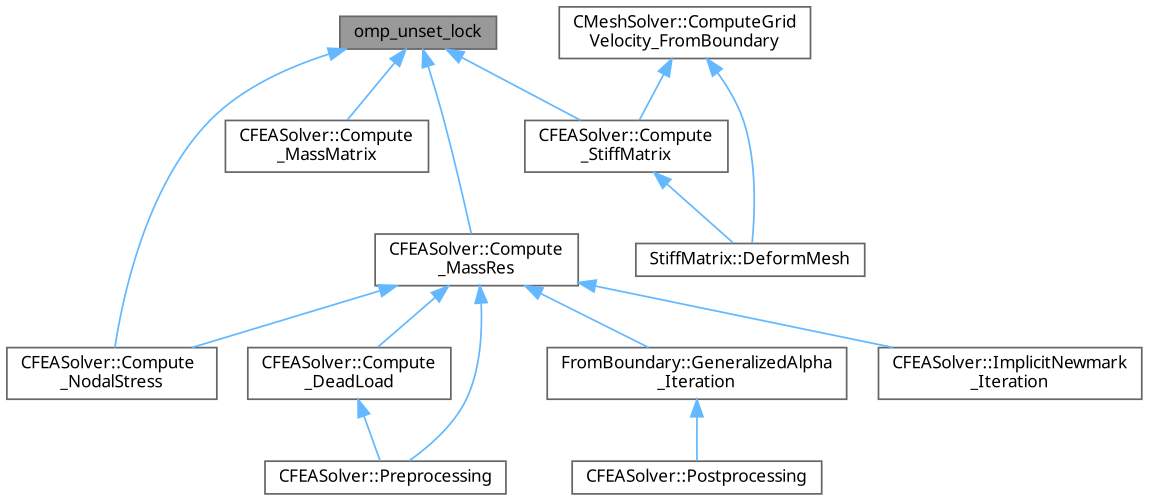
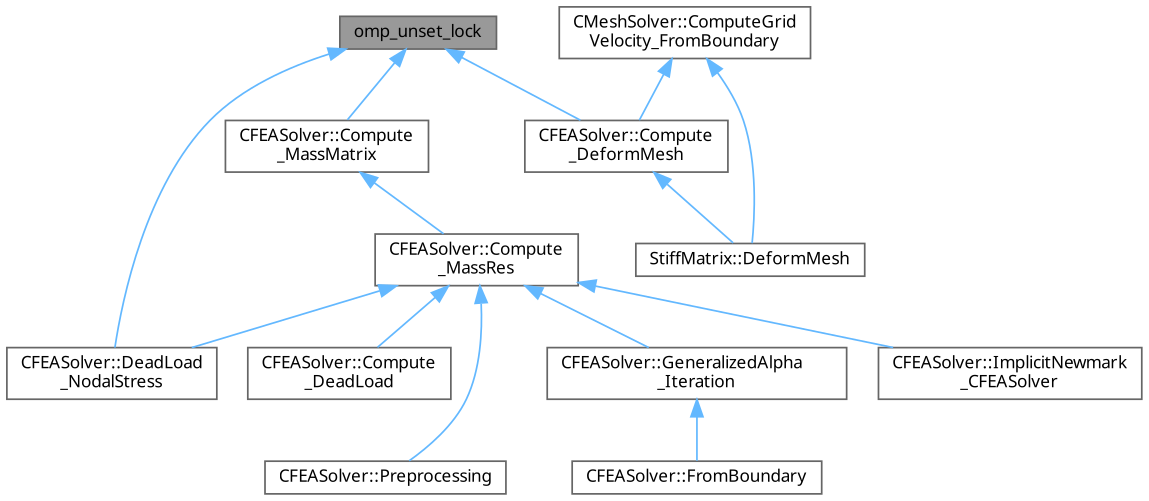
  digraph {
    fontname="Noto Sans"
    rankdir=TB
    node [color=grey40 fillcolor=white fontname="Noto Sans" fontsize=10 shape=box style=filled]
    edge [color=steelblue1 dir=back fontname="Noto Sans" fontsize=10 labelfontname=Helvetica labelfontsize=10 style=solid]
    n1 [color=gray40 fillcolor=grey60 fontcolor=black height=0.2 label=omp_unset_lock width=0.4]
    n2 [height=0.2 label="CFEASolver::Compute\l_MassMatrix" width=0.4]
    n3 [height=0.2 label="CFEASolver::Compute\l_MassRes" width=0.4]
-   n4 [height=0.2 label="CFEASolver::Compute\l_NodalStress" width=0.4]
-   n5 [height=0.2 label="CFEASolver::Compute\l_StiffMatrix" width=0.4]
+   n4 [height=0.2 label="CFEASolver::DeadLoad\l_NodalStress" width=0.4]
+   n5 [height=0.2 label="CFEASolver::Compute\l_DeformMesh" width=0.4]
    n6 [height=0.2 label="CFEASolver::Compute\l_DeadLoad" width=0.4]
    n7 [height=0.2 label="CFEASolver::Preprocessing" width=0.4]
-   n8 [height=0.2 label="FromBoundary::GeneralizedAlpha\l_Iteration" width=0.4]
-   n9 [height=0.2 label="CFEASolver::ImplicitNewmark\l_Iteration" width=0.4]
+   n8 [height=0.2 label="CFEASolver::GeneralizedAlpha\l_Iteration" width=0.4]
+   n9 [height=0.2 label="CFEASolver::ImplicitNewmark\l_CFEASolver" width=0.4]
    n10 [height=0.2 label="StiffMatrix::DeformMesh" width=0.4]
-   n11 [height=0.2 label="CFEASolver::Postprocessing" width=0.4]
+   n11 [height=0.2 label="CFEASolver::FromBoundary" width=0.4]
    n12 [height=0.2 label="CMeshSolver::ComputeGrid\lVelocity_FromBoundary" width=0.4]
    n1 -> n2
-   n1 -> n3
+   n2 -> n3
    n1 -> n4
    n1 -> n5
    n3 -> n4
    n3 -> n6
    n3 -> n7
    n3 -> n8
    n3 -> n9
    n5 -> n10
-   n6 -> n7
    n8 -> n11
    n12 -> n5
    n12 -> n10
  }
